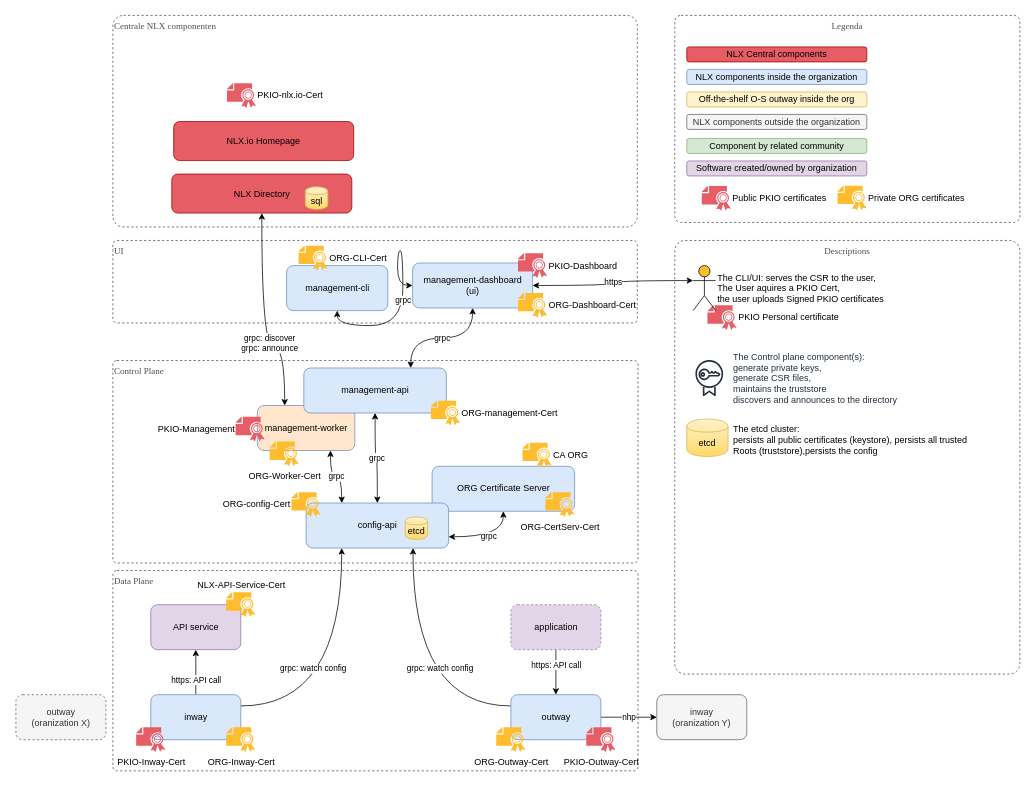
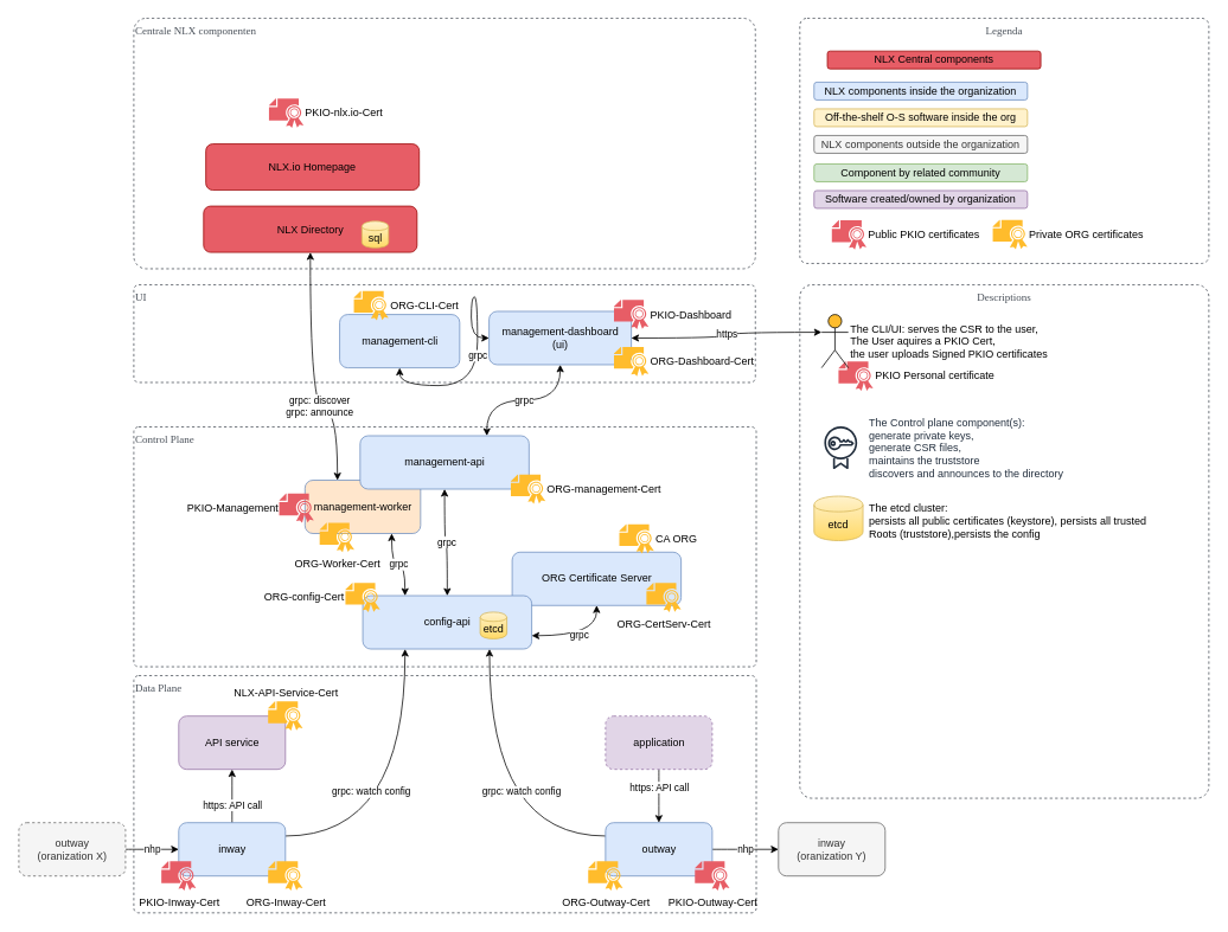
  <mxCell id="0" />
  <mxCell id="1" parent="0" />
  <mxCell id="2" value="&lt;font style=&quot;vertical-align: inherit&quot;&gt;&lt;font style=&quot;vertical-align: inherit&quot;&gt;&lt;font style=&quot;vertical-align: inherit&quot;&gt;&lt;font style=&quot;vertical-align: inherit&quot;&gt;Data Plane&lt;/font&gt;&lt;/font&gt;&lt;/font&gt;&lt;/font&gt;" style="rounded=1;whiteSpace=wrap;html=1;fillColor=none;verticalAlign=top;fontFamily=source sans pro;dashed=1;fontColor=#474E57;strokeColor=#474e57;align=left;labelPosition=center;verticalLabelPosition=middle;arcSize=2;" parent="1" vertex="1"><mxGeometry x="150" y="760" width="700" height="267" as="geometry" /></mxCell>
  <mxCell id="3" value="&lt;font style=&quot;vertical-align: inherit&quot;&gt;&lt;font style=&quot;vertical-align: inherit&quot;&gt;&lt;font style=&quot;vertical-align: inherit&quot;&gt;&lt;font style=&quot;vertical-align: inherit&quot;&gt;Legenda&lt;/font&gt;&lt;/font&gt;&lt;/font&gt;&lt;/font&gt;" style="rounded=1;whiteSpace=wrap;html=1;fillColor=none;verticalAlign=top;fontFamily=source sans pro;dashed=1;fontColor=#474E57;strokeColor=#474e57;arcSize=3;" parent="1" vertex="1"><mxGeometry x="899" y="20" width="460" height="276" as="geometry" /></mxCell>
  <mxCell id="4" value="&lt;font style=&quot;vertical-align: inherit&quot;&gt;&lt;font style=&quot;vertical-align: inherit&quot;&gt;&lt;font style=&quot;vertical-align: inherit&quot;&gt;&lt;font style=&quot;vertical-align: inherit&quot;&gt;Descriptions&lt;/font&gt;&lt;/font&gt;&lt;/font&gt;&lt;/font&gt;" style="rounded=1;whiteSpace=wrap;html=1;fillColor=none;verticalAlign=top;fontFamily=source sans pro;dashed=1;fontColor=#474E57;strokeColor=#474e57;arcSize=3;" parent="1" vertex="1"><mxGeometry x="899" y="320" width="460" height="578" as="geometry" /></mxCell>
  <mxCell id="5" value="&lt;font style=&quot;vertical-align: inherit&quot;&gt;&lt;font style=&quot;vertical-align: inherit&quot;&gt;&lt;font style=&quot;vertical-align: inherit&quot;&gt;&lt;font style=&quot;vertical-align: inherit&quot;&gt;Control Plane&lt;/font&gt;&lt;/font&gt;&lt;/font&gt;&lt;/font&gt;" style="rounded=1;whiteSpace=wrap;html=1;fillColor=none;verticalAlign=top;fontFamily=source sans pro;dashed=1;fontColor=#474E57;strokeColor=#474e57;align=left;labelPosition=center;verticalLabelPosition=middle;arcSize=2;" parent="1" vertex="1"><mxGeometry x="150" y="480" width="700" height="270" as="geometry" /></mxCell>
  <mxCell id="6" value="management-worker" style="rounded=1;whiteSpace=wrap;html=1;fillColor=#ffe6cc;strokeColor=#6c8ebf;" parent="1" vertex="1"><mxGeometry x="342.5" y="540" width="130" height="60" as="geometry" /></mxCell>
  <mxCell id="7" value="ORG Certificate Server" style="rounded=1;whiteSpace=wrap;html=1;fillColor=#dae8fc;strokeColor=#6c8ebf;" parent="1" vertex="1"><mxGeometry x="575.5" y="621" width="190" height="60" as="geometry" /></mxCell>
  <mxCell id="8" value="&lt;font style=&quot;vertical-align: inherit&quot;&gt;&lt;font style=&quot;vertical-align: inherit&quot;&gt;&lt;font style=&quot;vertical-align: inherit&quot;&gt;&lt;font style=&quot;vertical-align: inherit&quot;&gt;UI&lt;/font&gt;&lt;/font&gt;&lt;/font&gt;&lt;/font&gt;" style="rounded=1;whiteSpace=wrap;html=1;fillColor=none;verticalAlign=top;fontFamily=source sans pro;dashed=1;fontColor=#474E57;strokeColor=#474e57;align=left;labelPosition=center;verticalLabelPosition=middle;arcSize=5;" parent="1" vertex="1"><mxGeometry x="150" y="320" width="699" height="110" as="geometry" /></mxCell>
  <mxCell id="9" value="PKIO Personal certificate" style="pointerEvents=1;shadow=0;dashed=0;html=1;strokeColor=none;fillColor=#E75D66;labelPosition=right;verticalLabelPosition=middle;verticalAlign=middle;outlineConnect=0;align=left;shape=mxgraph.office.security.certificate;" parent="1" vertex="1"><mxGeometry x="942.5" y="406.5" width="39" height="33" as="geometry" /></mxCell>
  <mxCell id="10" value="&lt;font style=&quot;vertical-align: inherit&quot;&gt;&lt;font style=&quot;vertical-align: inherit&quot;&gt;&lt;font style=&quot;vertical-align: inherit&quot;&gt;&lt;font style=&quot;vertical-align: inherit&quot;&gt;Centrale NLX componenten&lt;/font&gt;&lt;/font&gt;&lt;/font&gt;&lt;/font&gt;" style="rounded=1;whiteSpace=wrap;html=1;fillColor=none;verticalAlign=top;fontFamily=source sans pro;dashed=1;fontColor=#474E57;strokeColor=#474e57;align=left;labelPosition=center;verticalLabelPosition=middle;arcSize=5;" parent="1" vertex="1"><mxGeometry x="150" y="20" width="699" height="282" as="geometry" /></mxCell>
  <mxCell id="11" value="grpc" style="edgeStyle=orthogonalEdgeStyle;curved=1;rounded=0;orthogonalLoop=1;jettySize=auto;html=1;exitX=0.5;exitY=1;exitDx=0;exitDy=0;entryX=0.75;entryY=0;entryDx=0;entryDy=0;startArrow=classic;startFill=1;" parent="1" source="12" target="14" edge="1"><mxGeometry relative="1" as="geometry" /></mxCell>
  <mxCell id="12" value="management-dashboard&lt;br&gt;(ui)" style="rounded=1;whiteSpace=wrap;html=1;fillColor=#dae8fc;strokeColor=#6c8ebf;" parent="1" vertex="1"><mxGeometry x="549.5" y="350" width="160" height="60" as="geometry" /></mxCell>
  <mxCell id="13" value="config-api" style="rounded=1;whiteSpace=wrap;html=1;fillColor=#dae8fc;strokeColor=#6c8ebf;" parent="1" vertex="1"><mxGeometry x="407.5" y="670" width="190" height="60" as="geometry" /></mxCell>
  <mxCell id="14" value="management-api" style="rounded=1;whiteSpace=wrap;html=1;fillColor=#dae8fc;strokeColor=#6c8ebf;" parent="1" vertex="1"><mxGeometry x="404.5" y="490" width="190" height="60" as="geometry" /></mxCell>
  <mxCell id="15" value="grpc: watch config" style="edgeStyle=orthogonalEdgeStyle;curved=1;rounded=0;orthogonalLoop=1;jettySize=auto;html=1;exitX=1;exitY=0.25;exitDx=0;exitDy=0;entryX=0.25;entryY=1;entryDx=0;entryDy=0;startArrow=none;startFill=0;" parent="1" source="17" target="13" edge="1"><mxGeometry x="-0.586" y="25" relative="1" as="geometry"><mxPoint x="25" y="-25" as="offset" /><mxPoint x="408.029" y="760.147" as="targetPoint" /></mxGeometry></mxCell>
  <mxCell id="16" value="https: API call" style="edgeStyle=orthogonalEdgeStyle;curved=1;rounded=0;orthogonalLoop=1;jettySize=auto;html=1;startArrow=none;startFill=0;endArrow=classic;endFill=1;" parent="1" source="17" target="34" edge="1"><mxGeometry x="-0.333" relative="1" as="geometry"><mxPoint as="offset" /></mxGeometry></mxCell>
  <mxCell id="17" value="inway" style="rounded=1;whiteSpace=wrap;html=1;fillColor=#dae8fc;strokeColor=#6c8ebf;" parent="1" vertex="1"><mxGeometry x="200.5" y="925.5" width="120" height="60" as="geometry" /></mxCell>
  <mxCell id="18" value="grpc: watch config" style="edgeStyle=orthogonalEdgeStyle;curved=1;rounded=0;orthogonalLoop=1;jettySize=auto;html=1;exitX=0;exitY=0.25;exitDx=0;exitDy=0;entryX=0.75;entryY=1;entryDx=0;entryDy=0;startArrow=none;startFill=0;" parent="1" source="20" target="13" edge="1"><mxGeometry x="-0.589" y="-25" relative="1" as="geometry"><mxPoint x="-25" y="-25" as="offset" /><mxPoint x="598.618" y="760.147" as="targetPoint" /></mxGeometry></mxCell>
  <mxCell id="19" value="nhp" style="edgeStyle=orthogonalEdgeStyle;curved=1;rounded=0;orthogonalLoop=1;jettySize=auto;html=1;startArrow=none;startFill=0;" parent="1" source="20" target="24" edge="1"><mxGeometry relative="1" as="geometry" /></mxCell>
  <mxCell id="20" value="outway" style="rounded=1;whiteSpace=wrap;html=1;fillColor=#dae8fc;strokeColor=#6c8ebf;" parent="1" vertex="1"><mxGeometry x="680.5" y="925.5" width="120" height="60" as="geometry" /></mxCell>
  <mxCell id="21" value="grpc" style="edgeStyle=orthogonalEdgeStyle;curved=1;rounded=0;orthogonalLoop=1;jettySize=auto;html=1;startArrow=classic;startFill=1;exitX=0.5;exitY=1;exitDx=0;exitDy=0;entryX=0.5;entryY=0;entryDx=0;entryDy=0;" parent="1" source="14" target="13" edge="1"><mxGeometry relative="1" as="geometry"><mxPoint x="383.5" y="610" as="sourcePoint" /></mxGeometry></mxCell>
  <mxCell id="22" value="grpc" style="edgeStyle=orthogonalEdgeStyle;curved=1;rounded=0;orthogonalLoop=1;jettySize=auto;html=1;exitX=0.5;exitY=1;exitDx=0;exitDy=0;startArrow=classic;startFill=1;" parent="1" source="23" target="12" edge="1"><mxGeometry relative="1" as="geometry" /></mxCell>
  <mxCell id="23" value="management-cli&lt;br&gt;" style="rounded=1;whiteSpace=wrap;html=1;fillColor=#dae8fc;strokeColor=#6c8ebf;" parent="1" vertex="1"><mxGeometry x="381.5" y="353.5" width="135" height="60" as="geometry" /></mxCell>
  <mxCell id="24" value="inway&lt;br&gt;(oranization Y)&lt;br&gt;" style="rounded=1;whiteSpace=wrap;html=1;fillColor=#f5f5f5;strokeColor=#666666;fontColor=#333333;" parent="1" vertex="1"><mxGeometry x="875" y="925.5" width="120" height="60" as="geometry" /></mxCell>
+ <mxCell id="25" value="nhp" style="edgeStyle=orthogonalEdgeStyle;curved=1;rounded=0;orthogonalLoop=1;jettySize=auto;html=1;startArrow=none;startFill=0;" parent="1" source="26" target="17" edge="1"><mxGeometry relative="1" as="geometry" /></mxCell>
  <mxCell id="26" value="outway&lt;br&gt;(oranization X)&lt;br&gt;" style="rounded=1;whiteSpace=wrap;html=1;fillColor=#f5f5f5;strokeColor=#666666;fontColor=#333333;dashed=1;" parent="1" vertex="1"><mxGeometry x="20.692" y="925.5" width="120" height="60" as="geometry" /></mxCell>
  <mxCell id="27" value="NLX components inside the organization" style="text;html=1;strokeColor=#6c8ebf;fillColor=#dae8fc;align=center;verticalAlign=middle;whiteSpace=wrap;rounded=1;" parent="1" vertex="1"><mxGeometry x="915" y="92" width="240" height="20" as="geometry" /></mxCell>
  <mxCell id="28" value="NLX components outside the organization" style="text;html=1;strokeColor=#666666;fillColor=#f5f5f5;align=center;verticalAlign=middle;whiteSpace=wrap;rounded=1;fontColor=#333333;" parent="1" vertex="1"><mxGeometry x="915" y="152" width="240" height="20" as="geometry" /></mxCell>
- <mxCell id="29" value="Off-the-shelf O-S outway inside the org" style="text;html=1;strokeColor=#d6b656;fillColor=#fff2cc;align=center;verticalAlign=middle;whiteSpace=wrap;rounded=1;" parent="1" vertex="1"><mxGeometry x="915" y="122" width="240" height="20" as="geometry" /></mxCell>
+ <mxCell id="29" value="Off-the-shelf O-S software inside the org" style="text;html=1;strokeColor=#d6b656;fillColor=#fff2cc;align=center;verticalAlign=middle;whiteSpace=wrap;rounded=1;" parent="1" vertex="1"><mxGeometry x="915" y="122" width="240" height="20" as="geometry" /></mxCell>
  <mxCell id="30" value="Component by related community" style="text;html=1;strokeColor=#82b366;fillColor=#d5e8d4;align=center;verticalAlign=middle;whiteSpace=wrap;rounded=1;" parent="1" vertex="1"><mxGeometry x="915" y="184" width="240" height="20" as="geometry" /></mxCell>
  <mxCell id="31" value="Software created/owned by organization" style="text;html=1;strokeColor=#9673a6;fillColor=#e1d5e7;align=center;verticalAlign=middle;whiteSpace=wrap;rounded=1;" parent="1" vertex="1"><mxGeometry x="915" y="214" width="240" height="20" as="geometry" /></mxCell>
  <mxCell id="32" value="https: API call" style="edgeStyle=orthogonalEdgeStyle;curved=1;rounded=0;orthogonalLoop=1;jettySize=auto;html=1;startArrow=none;startFill=0;endArrow=classic;endFill=1;" parent="1" source="33" target="20" edge="1"><mxGeometry x="-0.333" relative="1" as="geometry"><mxPoint as="offset" /></mxGeometry></mxCell>
  <mxCell id="33" value="application" style="rounded=1;whiteSpace=wrap;html=1;fillColor=#e1d5e7;strokeColor=#9673a6;dashed=1;" parent="1" vertex="1"><mxGeometry x="680.5" y="805.5" width="120" height="60" as="geometry" /></mxCell>
  <mxCell id="34" value="API service" style="rounded=1;whiteSpace=wrap;html=1;fillColor=#e1d5e7;strokeColor=#9673a6;" parent="1" vertex="1"><mxGeometry x="200.5" y="805.5" width="120" height="60" as="geometry" /></mxCell>
  <mxCell id="35" value="Public PKIO certificates" style="pointerEvents=1;shadow=0;dashed=0;html=1;strokeColor=none;fillColor=#E75D66;labelPosition=right;verticalLabelPosition=middle;verticalAlign=middle;outlineConnect=0;align=left;shape=mxgraph.office.security.certificate;" parent="1" vertex="1"><mxGeometry x="935" y="247.5" width="39" height="33" as="geometry" /></mxCell>
  <mxCell id="36" value="Private ORG certificates" style="pointerEvents=1;shadow=0;dashed=0;html=1;strokeColor=none;fillColor=#FFBC2C;labelPosition=right;verticalLabelPosition=middle;verticalAlign=middle;outlineConnect=0;align=left;shape=mxgraph.office.security.certificate;" parent="1" vertex="1"><mxGeometry x="1116" y="247" width="39" height="33" as="geometry" /></mxCell>
  <mxCell id="37" value="ORG-management-Cert" style="pointerEvents=1;shadow=0;dashed=0;html=1;strokeColor=none;fillColor=#FFBC2C;labelPosition=right;verticalLabelPosition=middle;verticalAlign=middle;outlineConnect=0;align=left;shape=mxgraph.office.security.certificate;" parent="1" vertex="1"><mxGeometry x="574" y="533.5" width="39" height="33" as="geometry" /></mxCell>
  <mxCell id="38" value="ORG-Dashboard-Cert" style="pointerEvents=1;shadow=0;dashed=0;html=1;strokeColor=none;fillColor=#FFBC2C;labelPosition=right;verticalLabelPosition=middle;verticalAlign=middle;outlineConnect=0;align=left;shape=mxgraph.office.security.certificate;" parent="1" vertex="1"><mxGeometry x="690" y="390" width="39" height="33" as="geometry" /></mxCell>
  <mxCell id="39" value="PKIO-Dashboard" style="pointerEvents=1;shadow=0;dashed=0;html=1;strokeColor=none;fillColor=#E75D66;labelPosition=right;verticalLabelPosition=middle;verticalAlign=middle;outlineConnect=0;align=left;shape=mxgraph.office.security.certificate;" parent="1" vertex="1"><mxGeometry x="690" y="337" width="39" height="33" as="geometry" /></mxCell>
  <mxCell id="40" value="ORG-Inway-Cert" style="pointerEvents=1;shadow=0;dashed=0;html=1;strokeColor=none;fillColor=#FFBC2C;labelPosition=center;verticalLabelPosition=bottom;verticalAlign=top;outlineConnect=0;align=center;shape=mxgraph.office.security.certificate;" parent="1" vertex="1"><mxGeometry x="301" y="969" width="39" height="33" as="geometry" /></mxCell>
  <mxCell id="41" value="ORG-Outway-Cert" style="pointerEvents=1;shadow=0;dashed=0;html=1;strokeColor=none;fillColor=#FFBC2C;labelPosition=center;verticalLabelPosition=bottom;verticalAlign=top;outlineConnect=0;align=center;shape=mxgraph.office.security.certificate;" parent="1" vertex="1"><mxGeometry x="661" y="969" width="39" height="33" as="geometry" /></mxCell>
  <mxCell id="42" value="PKIO-Inway-Cert" style="pointerEvents=1;shadow=0;dashed=0;html=1;strokeColor=none;fillColor=#E75D66;labelPosition=center;verticalLabelPosition=bottom;verticalAlign=top;outlineConnect=0;align=center;shape=mxgraph.office.security.certificate;" parent="1" vertex="1"><mxGeometry x="181" y="969" width="39" height="33" as="geometry" /></mxCell>
  <mxCell id="43" value="PKIO-Outway-Cert" style="pointerEvents=1;shadow=0;dashed=0;html=1;strokeColor=none;fillColor=#E75D66;labelPosition=center;verticalLabelPosition=bottom;verticalAlign=top;outlineConnect=0;align=center;shape=mxgraph.office.security.certificate;" parent="1" vertex="1"><mxGeometry x="781" y="969" width="39" height="33" as="geometry" /></mxCell>
  <mxCell id="44" value="The Control plane component(s):&lt;br&gt;generate private keys, &lt;br&gt;generate CSR files, &lt;br&gt;maintains the truststore&lt;br&gt;discovers and announces to the directory" style="outlineConnect=0;fontColor=#232F3E;gradientColor=none;strokeColor=#232F3E;fillColor=#ffffff;dashed=0;verticalLabelPosition=middle;verticalAlign=middle;align=left;html=1;fontSize=12;fontStyle=0;aspect=fixed;shape=mxgraph.aws4.resourceIcon;resIcon=mxgraph.aws4.certificate_manager;labelPosition=right;" parent="1" vertex="1"><mxGeometry x="915" y="473.5" width="60" height="60" as="geometry" /></mxCell>
  <mxCell id="45" value="The CLI/UI: serves the CSR to the user, &lt;br&gt;The User aquires a PKIO Cert, &lt;br&gt;the user uploads Signed PKIO certificates" style="shape=umlActor;verticalLabelPosition=middle;labelBackgroundColor=#ffffff;verticalAlign=middle;html=1;outlineConnect=0;fillColor=#FFBC2C;labelPosition=right;align=left;" parent="1" vertex="1"><mxGeometry x="923.5" y="353.5" width="30" height="60" as="geometry" /></mxCell>
  <mxCell id="46" value="NLX-API-Service-Cert" style="pointerEvents=1;shadow=0;dashed=0;html=1;strokeColor=none;fillColor=#FFBC2C;labelPosition=center;verticalLabelPosition=top;verticalAlign=bottom;outlineConnect=0;align=center;shape=mxgraph.office.security.certificate;" parent="1" vertex="1"><mxGeometry x="301" y="789" width="39" height="33" as="geometry" /></mxCell>
- <mxCell id="47" value="NLX Central components" style="text;html=1;strokeColor=#990000;fillColor=#E75D66;align=center;verticalAlign=middle;whiteSpace=wrap;rounded=1;" parent="1" vertex="1"><mxGeometry x="915" y="62" width="240" height="20" as="geometry" /></mxCell>
+ <mxCell id="47" value="NLX Central components" style="text;html=1;strokeColor=#990000;fillColor=#E75D66;align=center;verticalAlign=middle;whiteSpace=wrap;rounded=1;" parent="1" vertex="1"><mxGeometry x="930" y="57" width="240" height="20" as="geometry" /></mxCell>
  <mxCell id="48" value="NLX Directory" style="text;html=1;strokeColor=#990000;fillColor=#E75D66;align=center;verticalAlign=middle;whiteSpace=wrap;rounded=1;" parent="1" vertex="1"><mxGeometry x="228.5" y="231.5" width="240" height="52" as="geometry" /></mxCell>
  <mxCell id="49" value="grpc: discover&lt;br&gt;grpc: announce" style="edgeStyle=orthogonalEdgeStyle;curved=1;rounded=0;orthogonalLoop=1;jettySize=auto;html=1;exitX=0.5;exitY=1;exitDx=0;exitDy=0;startArrow=classic;startFill=1;" parent="1" source="48" target="6" edge="1"><mxGeometry x="0.207" y="10" relative="1" as="geometry"><mxPoint x="360" y="420" as="sourcePoint" /><mxPoint x="379" y="531" as="targetPoint" /><Array as="points"><mxPoint x="349" y="461" /><mxPoint x="379" y="461" /></Array><mxPoint as="offset" /></mxGeometry></mxCell>
  <mxCell id="50" value="PKIO-nlx.io-Cert" style="pointerEvents=1;shadow=0;dashed=0;html=1;strokeColor=none;fillColor=#E75D66;labelPosition=right;verticalLabelPosition=middle;verticalAlign=middle;outlineConnect=0;align=left;shape=mxgraph.office.security.certificate;" parent="1" vertex="1"><mxGeometry x="302" y="110.5" width="39" height="33" as="geometry" /></mxCell>
  <mxCell id="51" value="NLX.io Homepage" style="text;html=1;strokeColor=#990000;fillColor=#E75D66;align=center;verticalAlign=middle;whiteSpace=wrap;rounded=1;" parent="1" vertex="1"><mxGeometry x="231" y="161.5" width="240" height="52" as="geometry" /></mxCell>
  <mxCell id="52" value="ORG-config-Cert" style="pointerEvents=1;shadow=0;dashed=0;html=1;strokeColor=none;fillColor=#FFBC2C;labelPosition=left;verticalLabelPosition=middle;verticalAlign=middle;outlineConnect=0;align=right;shape=mxgraph.office.security.certificate;" parent="1" vertex="1"><mxGeometry x="388" y="655.5" width="39" height="33" as="geometry" /></mxCell>
  <mxCell id="53" value="grpc" style="edgeStyle=orthogonalEdgeStyle;curved=1;rounded=0;orthogonalLoop=1;jettySize=auto;html=1;startArrow=classic;startFill=1;exitX=0.75;exitY=1;exitDx=0;exitDy=0;entryX=0.25;entryY=0;entryDx=0;entryDy=0;" parent="1" source="6" target="13" edge="1"><mxGeometry relative="1" as="geometry"><mxPoint x="452.5" y="755" as="targetPoint" /></mxGeometry></mxCell>
  <mxCell id="54" value="PKIO-Management" style="pointerEvents=1;shadow=0;dashed=0;html=1;strokeColor=none;fillColor=#E75D66;labelPosition=left;verticalLabelPosition=middle;verticalAlign=middle;outlineConnect=0;align=right;shape=mxgraph.office.security.certificate;" parent="1" vertex="1"><mxGeometry x="313.5" y="555" width="39" height="33" as="geometry" /></mxCell>
  <mxCell id="55" value="https" style="edgeStyle=orthogonalEdgeStyle;curved=1;rounded=0;orthogonalLoop=1;jettySize=auto;html=1;exitX=0;exitY=0.333;exitDx=0;exitDy=0;entryX=1;entryY=0.5;entryDx=0;entryDy=0;startArrow=classic;startFill=1;exitPerimeter=0;" parent="1" source="45" target="12" edge="1"><mxGeometry relative="1" as="geometry"><mxPoint x="640" y="420" as="sourcePoint" /><mxPoint x="557" y="480" as="targetPoint" /></mxGeometry></mxCell>
  <mxCell id="56" value="grpc" style="edgeStyle=orthogonalEdgeStyle;curved=1;rounded=0;orthogonalLoop=1;jettySize=auto;html=1;startArrow=classic;startFill=1;exitX=0.5;exitY=1;exitDx=0;exitDy=0;entryX=1;entryY=0.75;entryDx=0;entryDy=0;" parent="1" source="7" target="13" edge="1"><mxGeometry relative="1" as="geometry"><mxPoint x="583.029" y="704.265" as="targetPoint" /><mxPoint x="453.5" y="677.5" as="sourcePoint" /></mxGeometry></mxCell>
  <mxCell id="57" value="ORG-CLI-Cert" style="pointerEvents=1;shadow=0;dashed=0;html=1;strokeColor=none;fillColor=#FFBC2C;labelPosition=right;verticalLabelPosition=middle;verticalAlign=middle;outlineConnect=0;align=left;shape=mxgraph.office.security.certificate;" parent="1" vertex="1"><mxGeometry x="397.5" y="327" width="39" height="33" as="geometry" /></mxCell>
  <mxCell id="58" value="ORG-CertServ-Cert" style="pointerEvents=1;shadow=0;dashed=0;html=1;strokeColor=none;fillColor=#FFBC2C;labelPosition=center;verticalLabelPosition=bottom;verticalAlign=top;outlineConnect=0;align=center;shape=mxgraph.office.security.certificate;" parent="1" vertex="1"><mxGeometry x="726.5" y="655.5" width="39" height="33" as="geometry" /></mxCell>
  <mxCell id="59" value="ORG-Worker-Cert" style="pointerEvents=1;shadow=0;dashed=0;html=1;strokeColor=none;fillColor=#FFBC2C;labelPosition=center;verticalLabelPosition=bottom;verticalAlign=top;outlineConnect=0;align=center;shape=mxgraph.office.security.certificate;" parent="1" vertex="1"><mxGeometry x="359" y="588" width="39" height="33" as="geometry" /></mxCell>
  <mxCell id="60" value="CA ORG" style="pointerEvents=1;shadow=0;dashed=0;html=1;strokeColor=none;fillColor=#FFBC2C;labelPosition=right;verticalLabelPosition=middle;verticalAlign=middle;outlineConnect=0;align=left;shape=mxgraph.office.security.certificate;" parent="1" vertex="1"><mxGeometry x="696" y="589.5" width="39" height="33" as="geometry" /></mxCell>
  <mxCell id="61" value="etcd" style="shape=cylinder;whiteSpace=wrap;html=1;boundedLbl=1;backgroundOutline=1;strokeColor=#d6b656;fillColor=#fff2cc;gradientColor=#ffd966;" parent="1" vertex="1"><mxGeometry x="539.5" y="688.5" width="30" height="30" as="geometry" /></mxCell>
  <mxCell id="62" value="sql" style="shape=cylinder;whiteSpace=wrap;html=1;boundedLbl=1;backgroundOutline=1;strokeColor=#d6b656;fillColor=#fff2cc;gradientColor=#ffd966;" parent="1" vertex="1"><mxGeometry x="406.5" y="248.5" width="30" height="30" as="geometry" /></mxCell>
  <mxCell id="63" value="etcd" style="shape=cylinder;whiteSpace=wrap;html=1;boundedLbl=1;backgroundOutline=1;strokeColor=#d6b656;fillColor=#fff2cc;gradientColor=#ffd966;" parent="1" vertex="1"><mxGeometry x="915" y="558" width="55" height="50" as="geometry" /></mxCell>
  <mxCell id="64" value="The etcd cluster:&amp;nbsp;&lt;br&gt;persists all public certificates (keystore),&amp;nbsp;persists all trusted Roots (truststore),persists the config" style="text;html=1;align=left;whiteSpace=wrap;" parent="1" vertex="1"><mxGeometry x="975" y="557.5" width="330" height="56" as="geometry" /></mxCell>
